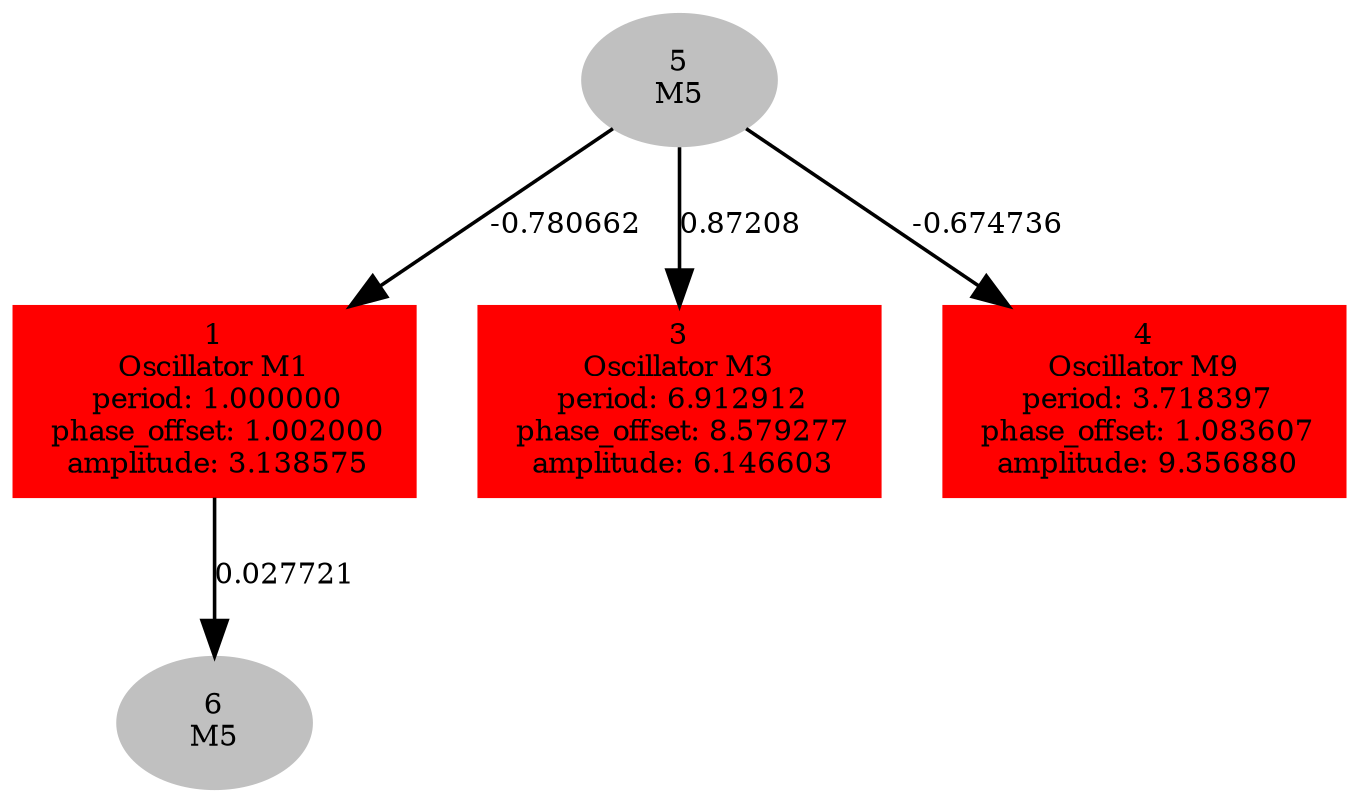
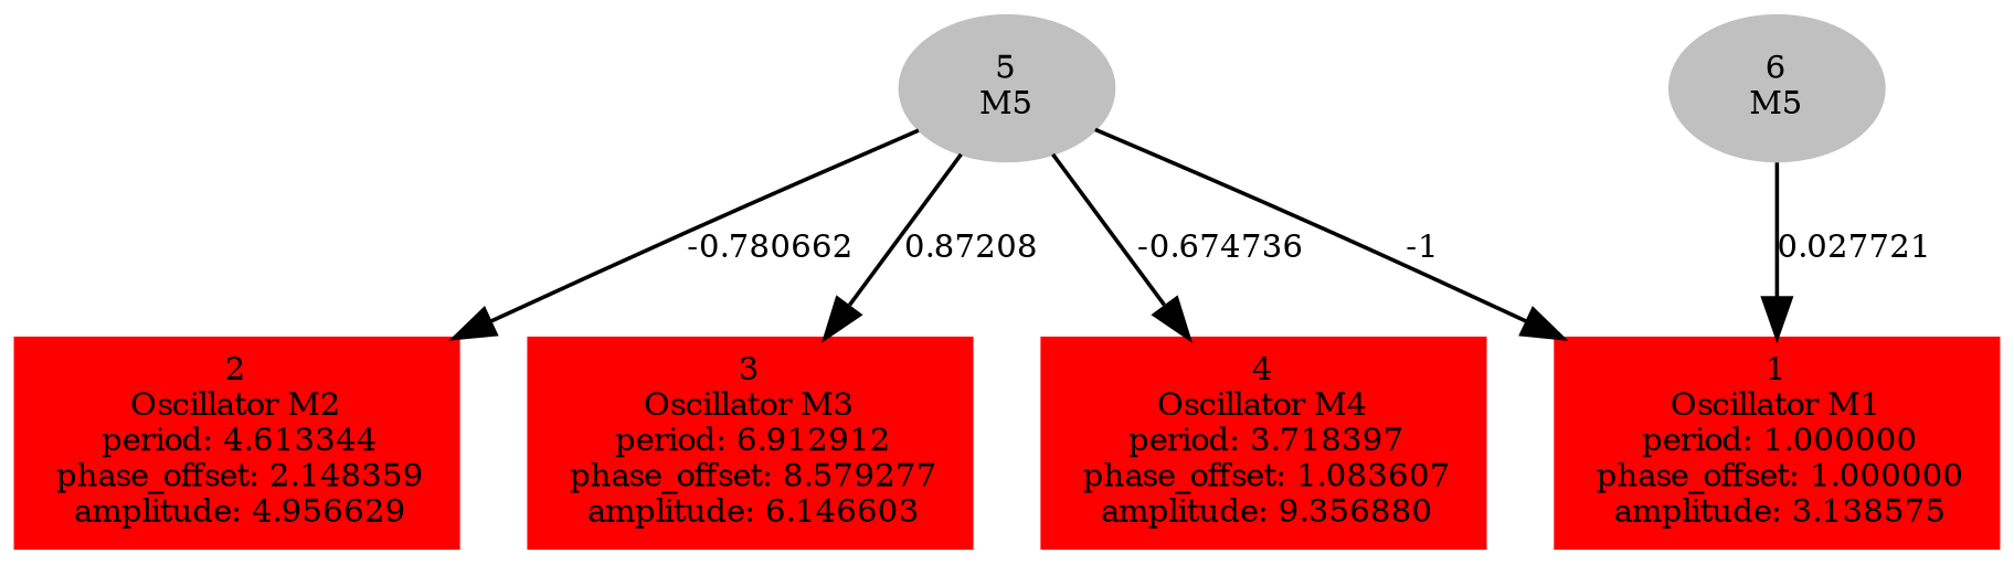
  digraph {
    forcelabels=true
    node [color=red fontsize=8 shape=box style=filled]
    edge [fontsize=8]
-   n1 [label=<1<BR />Oscillator M1<BR /> period: 1.000000<BR /> phase_offset: 1.002000<BR /> amplitude: 3.138575>]
+   n1 [label=<1<BR />Oscillator M1<BR /> period: 1.000000<BR /> phase_offset: 1.000000<BR /> amplitude: 3.138575>]
+   n2 [label=<2<BR />Oscillator M2<BR /> period: 4.613344<BR /> phase_offset: 2.148359<BR /> amplitude: 4.956629>]
    n3 [label=<3<BR />Oscillator M3<BR /> period: 6.912912<BR /> phase_offset: 8.579277<BR /> amplitude: 6.146603>]
-   n4 [label=<4<BR />Oscillator M9<BR /> period: 3.718397<BR /> phase_offset: 1.083607<BR /> amplitude: 9.356880>]
+   n4 [label=<4<BR />Oscillator M4<BR /> period: 3.718397<BR /> phase_offset: 1.083607<BR /> amplitude: 9.356880>]
    n5 [color=grey label=<5<BR/>M5> shape=""]
    n6 [color=grey label=<6<BR/>M5> shape=""]
-   n5 -> n1 [label="-0.780662 "]
+   n5 -> n1 [label="-1 "]
+   n5 -> n2 [label="-0.780662 "]
    n5 -> n3 [label="0.87208 "]
    n5 -> n4 [label="-0.674736 "]
-   n1 -> n6 [label="0.027721 "]
+   n6 -> n1 [label="0.027721 "]
  }
